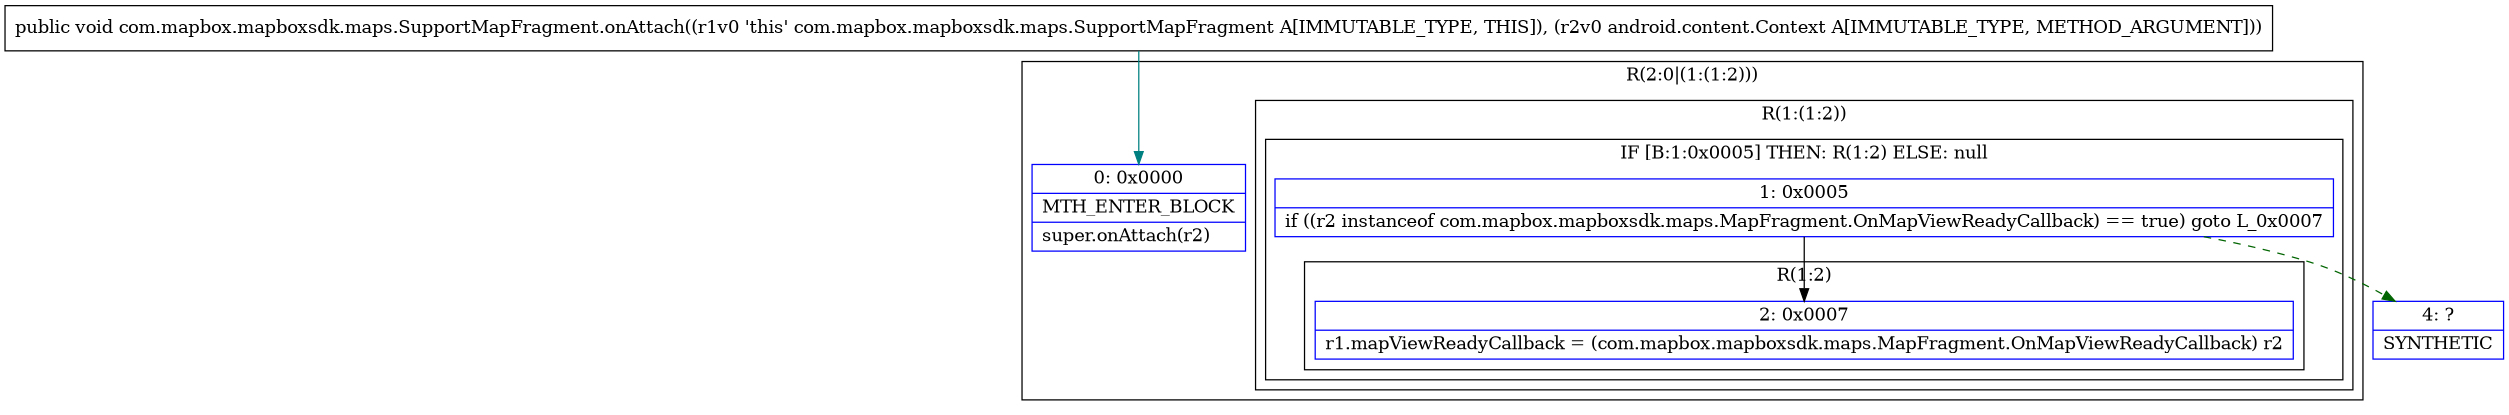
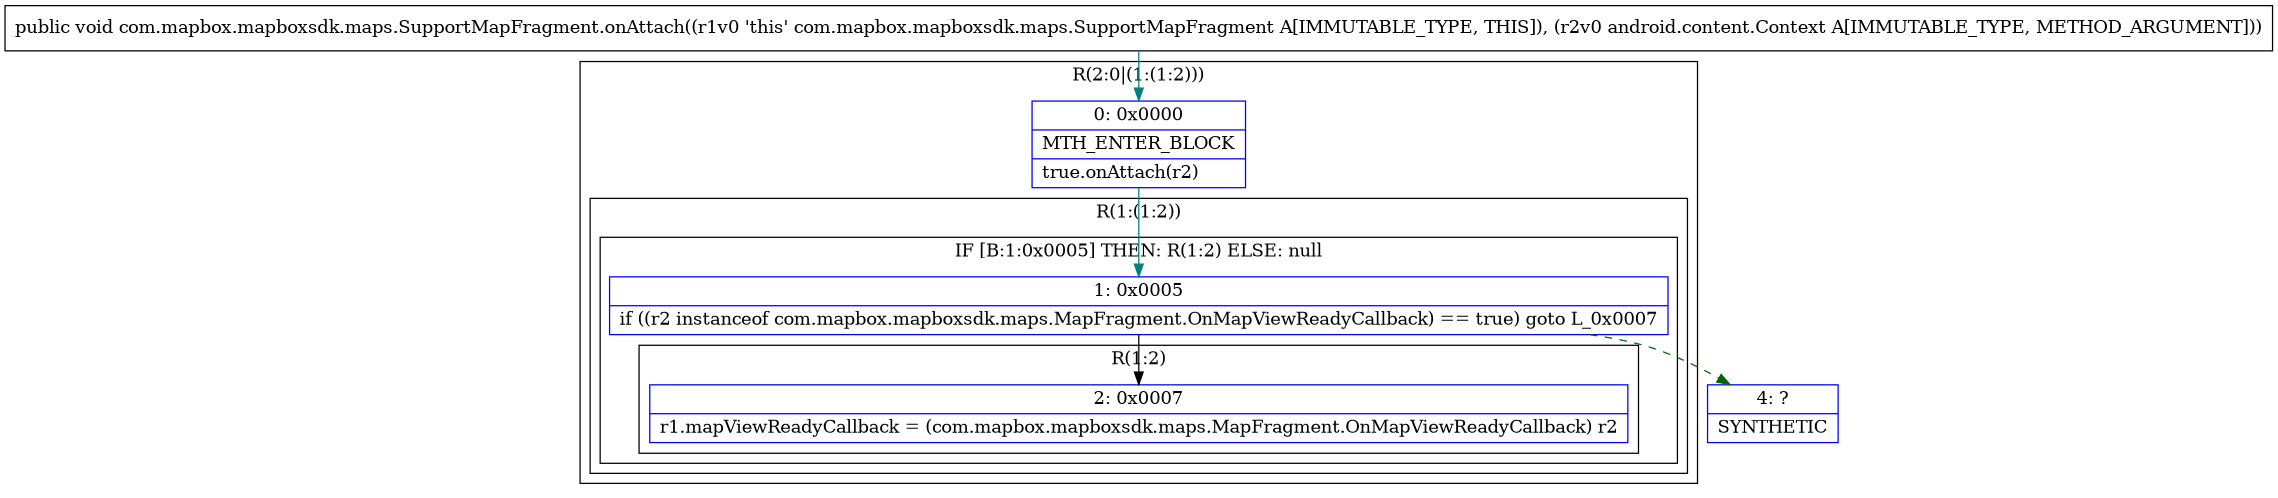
  digraph {
    node [color=blue shape=record]
    edge [color=teal]
    n1 [label="{2\:\ 0x0007|r1.mapViewReadyCallback = (com.mapbox.mapboxsdk.maps.MapFragment.OnMapViewReadyCallback) r2\l}"]
    n2 [label="{1\:\ 0x0005|if ((r2 instanceof com.mapbox.mapboxsdk.maps.MapFragment.OnMapViewReadyCallback) == true) goto L_0x0007\l}"]
-   n3 [label="{0\:\ 0x0000|MTH_ENTER_BLOCK\l|super.onAttach(r2)\l}"]
+   n3 [label="{0\:\ 0x0000|MTH_ENTER_BLOCK\l|true.onAttach(r2)\l}"]
    n4 [label="{4\:\ ?|SYNTHETIC\l}"]
    n5 [label="{public void com.mapbox.mapboxsdk.maps.SupportMapFragment.onAttach((r1v0 'this' com.mapbox.mapboxsdk.maps.SupportMapFragment A[IMMUTABLE_TYPE, THIS]), (r2v0 android.content.Context A[IMMUTABLE_TYPE, METHOD_ARGUMENT])) }" color=""]
    subgraph cluster_1 {
      label="R(2:0|(1:(1:2)))"
      n3
      subgraph cluster_2 {
        label="R(1:(1:2))"
        subgraph cluster_3 {
          label="IF [B:1:0x0005] THEN: R(1:2) ELSE: null"
          n2
          subgraph cluster_4 {
            label="R(1:2)"
            n1
          }
        }
      }
    }
    n2 -> n1 [color=black]
    n2 -> n4 [color=darkgreen style=dashed]
+   n3 -> n2
    n5 -> n3
  }
